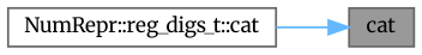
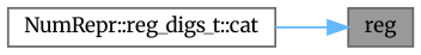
  digraph {
    rankdir=RL
    fontname=Merriweather
    node [fontname=Merriweather fontsize=10 shape=box style=filled]
-   n1 [color=gray40 fillcolor=grey60 fontcolor=black height=0.2 label=cat width=0.4]
+   n1 [color=gray40 fillcolor=grey60 fontcolor=black height=0.2 label=reg width=0.4]
    n2 [color=grey40 fillcolor=white height=0.2 label="NumRepr::reg_digs_t::cat" width=0.4]
    n1 -> n2 [color=steelblue1 dir=back fontname=Merriweather fontsize=10 labelfontname=Helvetica labelfontsize=10 style=solid]
  }
